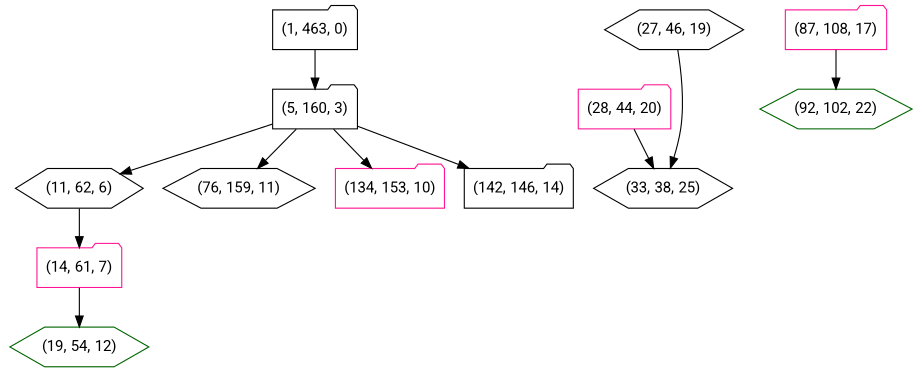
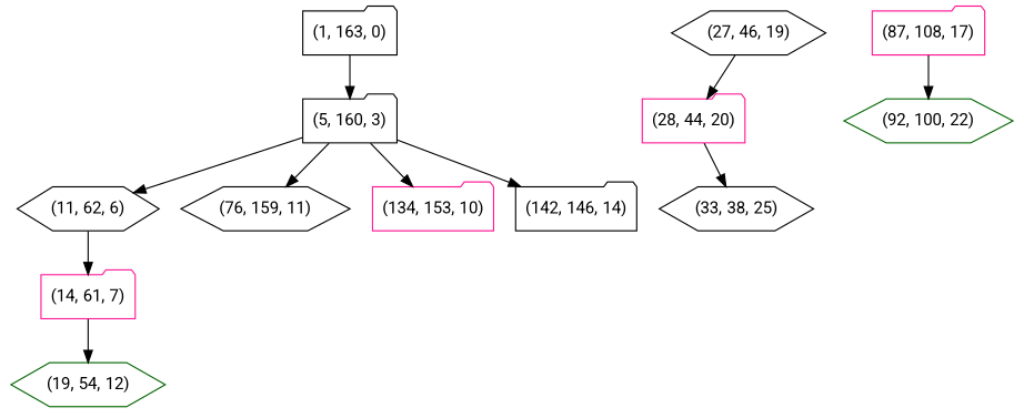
  digraph {
    fontname=Roboto
    node [color=black fontname=Roboto shape=folder]
    edge [fontname=Roboto]
-   "(1, 163, 0)" [label="(1, 463, 0)"]
+   "(1, 163, 0)"
    "(5, 160, 3)"
    "(11, 62, 6)" [shape=hexagon]
    n4 [label="(76, 159, 11)" shape=hexagon]
    "(134, 153, 10)" [color=deeppink]
    "(142, 146, 14)"
    "(14, 61, 7)" [color=deeppink]
    "(19, 54, 12)" [color=darkgreen shape=hexagon]
    "(27, 46, 19)" [shape=hexagon]
    "(28, 44, 20)" [color=deeppink]
    "(33, 38, 25)" [shape=hexagon]
    "(87, 108, 17)" [color=deeppink]
-   "(92, 102, 22)" [color=darkgreen shape=hexagon]
+   "(92, 102, 22)" [color=darkgreen shape=hexagon label="(92, 100, 22)"]
    "(1, 163, 0)" -> "(5, 160, 3)"
    "(5, 160, 3)" -> "(11, 62, 6)"
    "(5, 160, 3)" -> n4
    "(5, 160, 3)" -> "(134, 153, 10)"
    "(5, 160, 3)" -> "(142, 146, 14)"
    "(11, 62, 6)" -> "(14, 61, 7)"
    "(14, 61, 7)" -> "(19, 54, 12)"
-   "(27, 46, 19)" -> "(33, 38, 25)"
+   "(27, 46, 19)" -> "(28, 44, 20)"
    "(28, 44, 20)" -> "(33, 38, 25)"
    "(87, 108, 17)" -> "(92, 102, 22)"
  }
